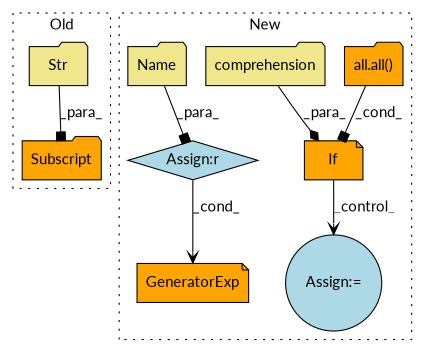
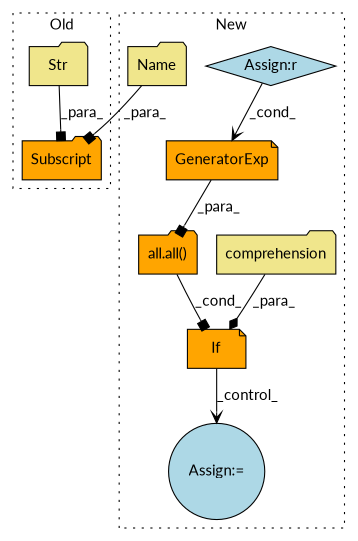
  digraph {
    fontname=Lato
    node [fillcolor=orange fontname=Lato l=3 s=7296 shape=folder style=filled]
    edge [arrowhead=box fontname=Lato]
    n1 [a=63 l="37,0" label=Subscript s="5422,0"]
    n2 [a=66 fillcolor=khaki l=20 label=Str s=5438]
    n3 [a=75 l="4,54" label="all.all()" s="7292,7300"]
    n4 [a=45 fillcolor=khaki label=comprehension s=7327]
    n5 [a=55 l=4 label=GeneratorExp shape=note]
    n6 [a=96 label=If s=7285 shape=note]
    n7 [a=40 fillcolor=lightblue l=30 label="Assign:r" shape=diamond]
    n8 [a=68 fillcolor=lightblue label="Assign:=" s=7590 shape=circle]
    n9 [a=87 fillcolor=khaki l=4 label=Name]
    subgraph cluster_1 {
      label=Old
      style=dotted
      n1
      n2
    }
    subgraph cluster_2 {
      label=New
      style=dotted
      n3
      n4
      n5
      n6
      n7
      n8
      n9
    }
    n2 -> n1 [label=_para_]
    n3 -> n6 [label=_cond_]
    n4 -> n6 [arrowhead=diamond label=_para_]
+   n5 -> n3 [label=_para_]
    n6 -> n8 [arrowhead=vee label=_control_]
    n7 -> n5 [arrowhead=vee label=_cond_]
-   n9 -> n7 [label=_para_]
+   n9 -> n1 [label=_para_]
  }
